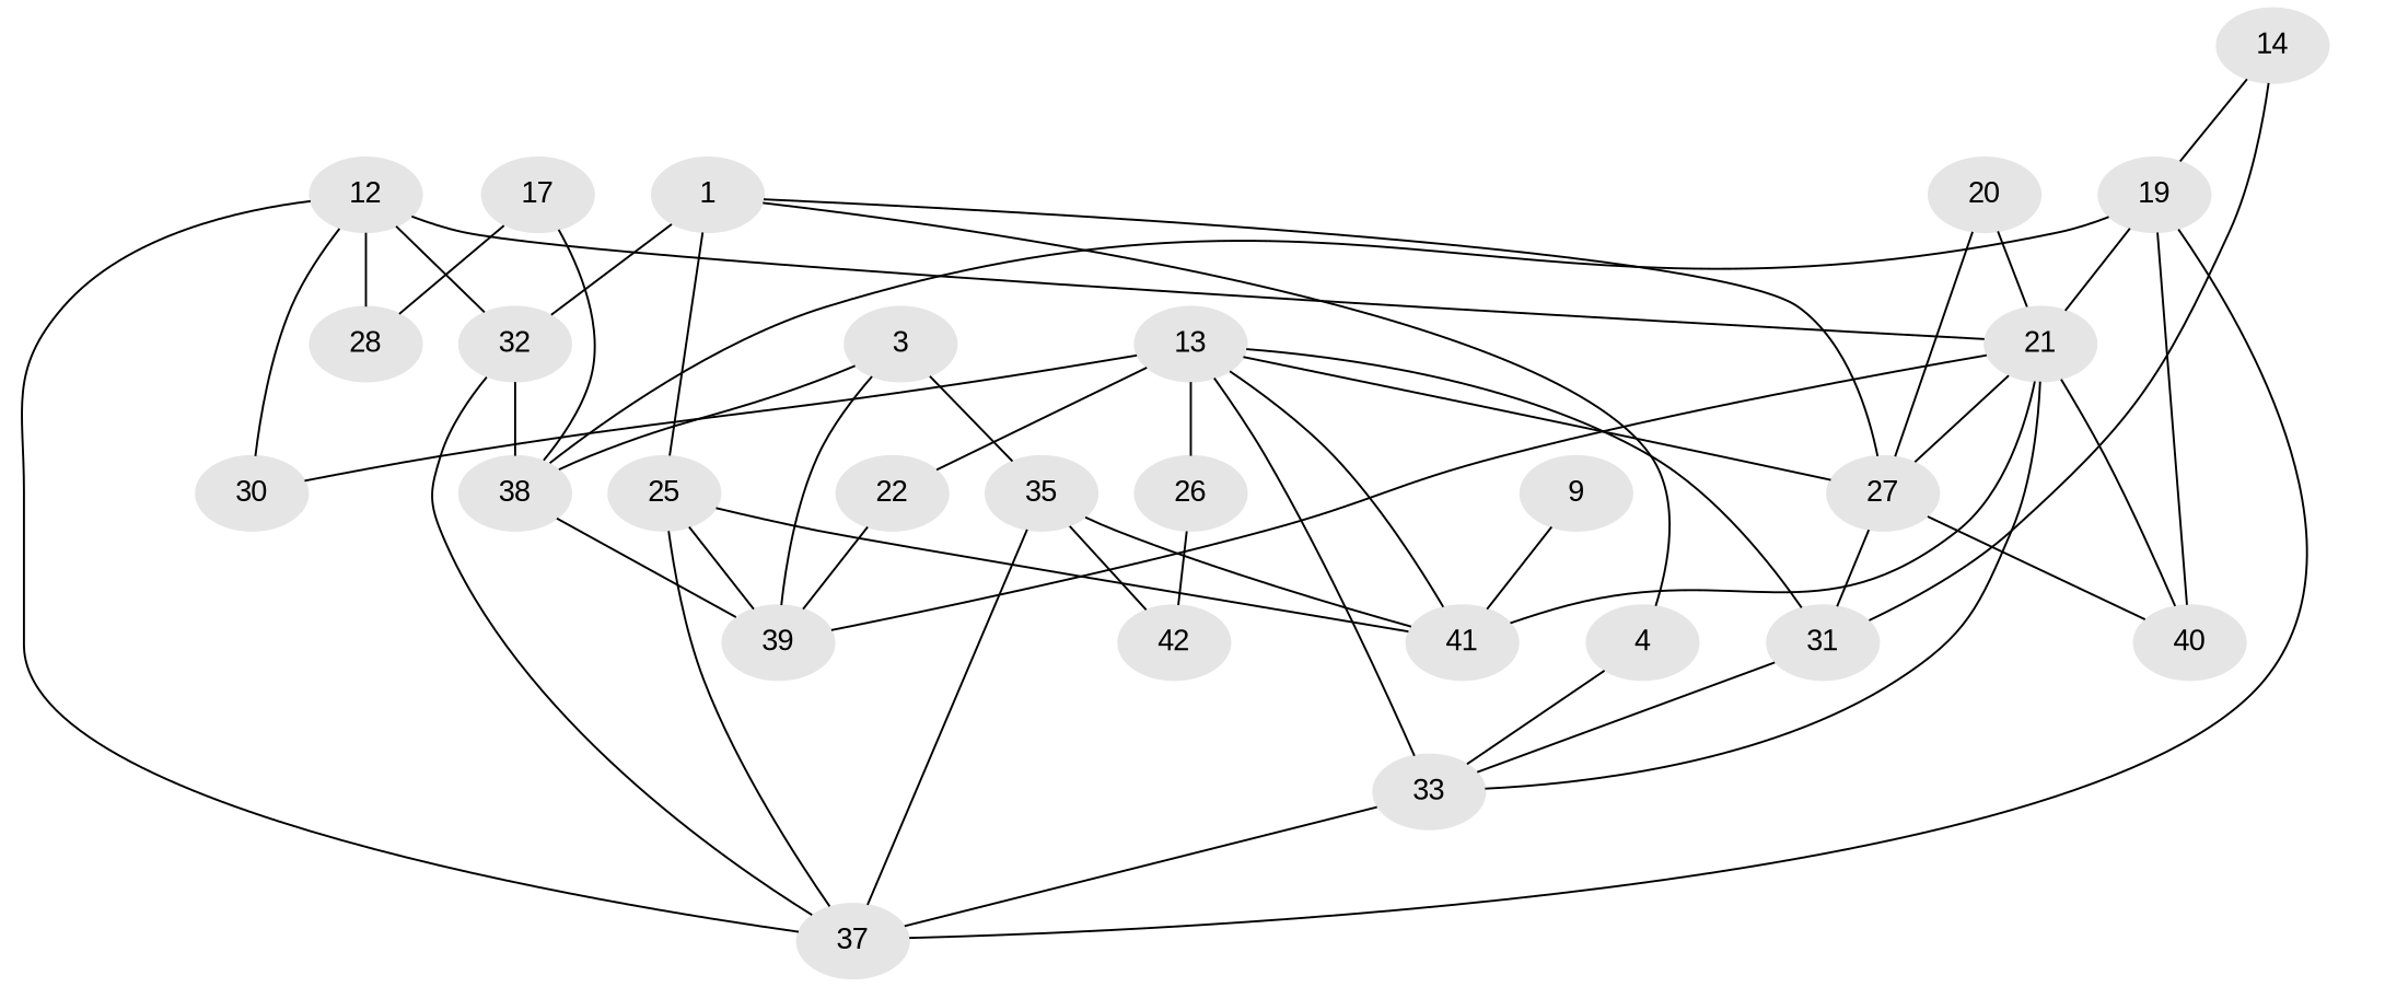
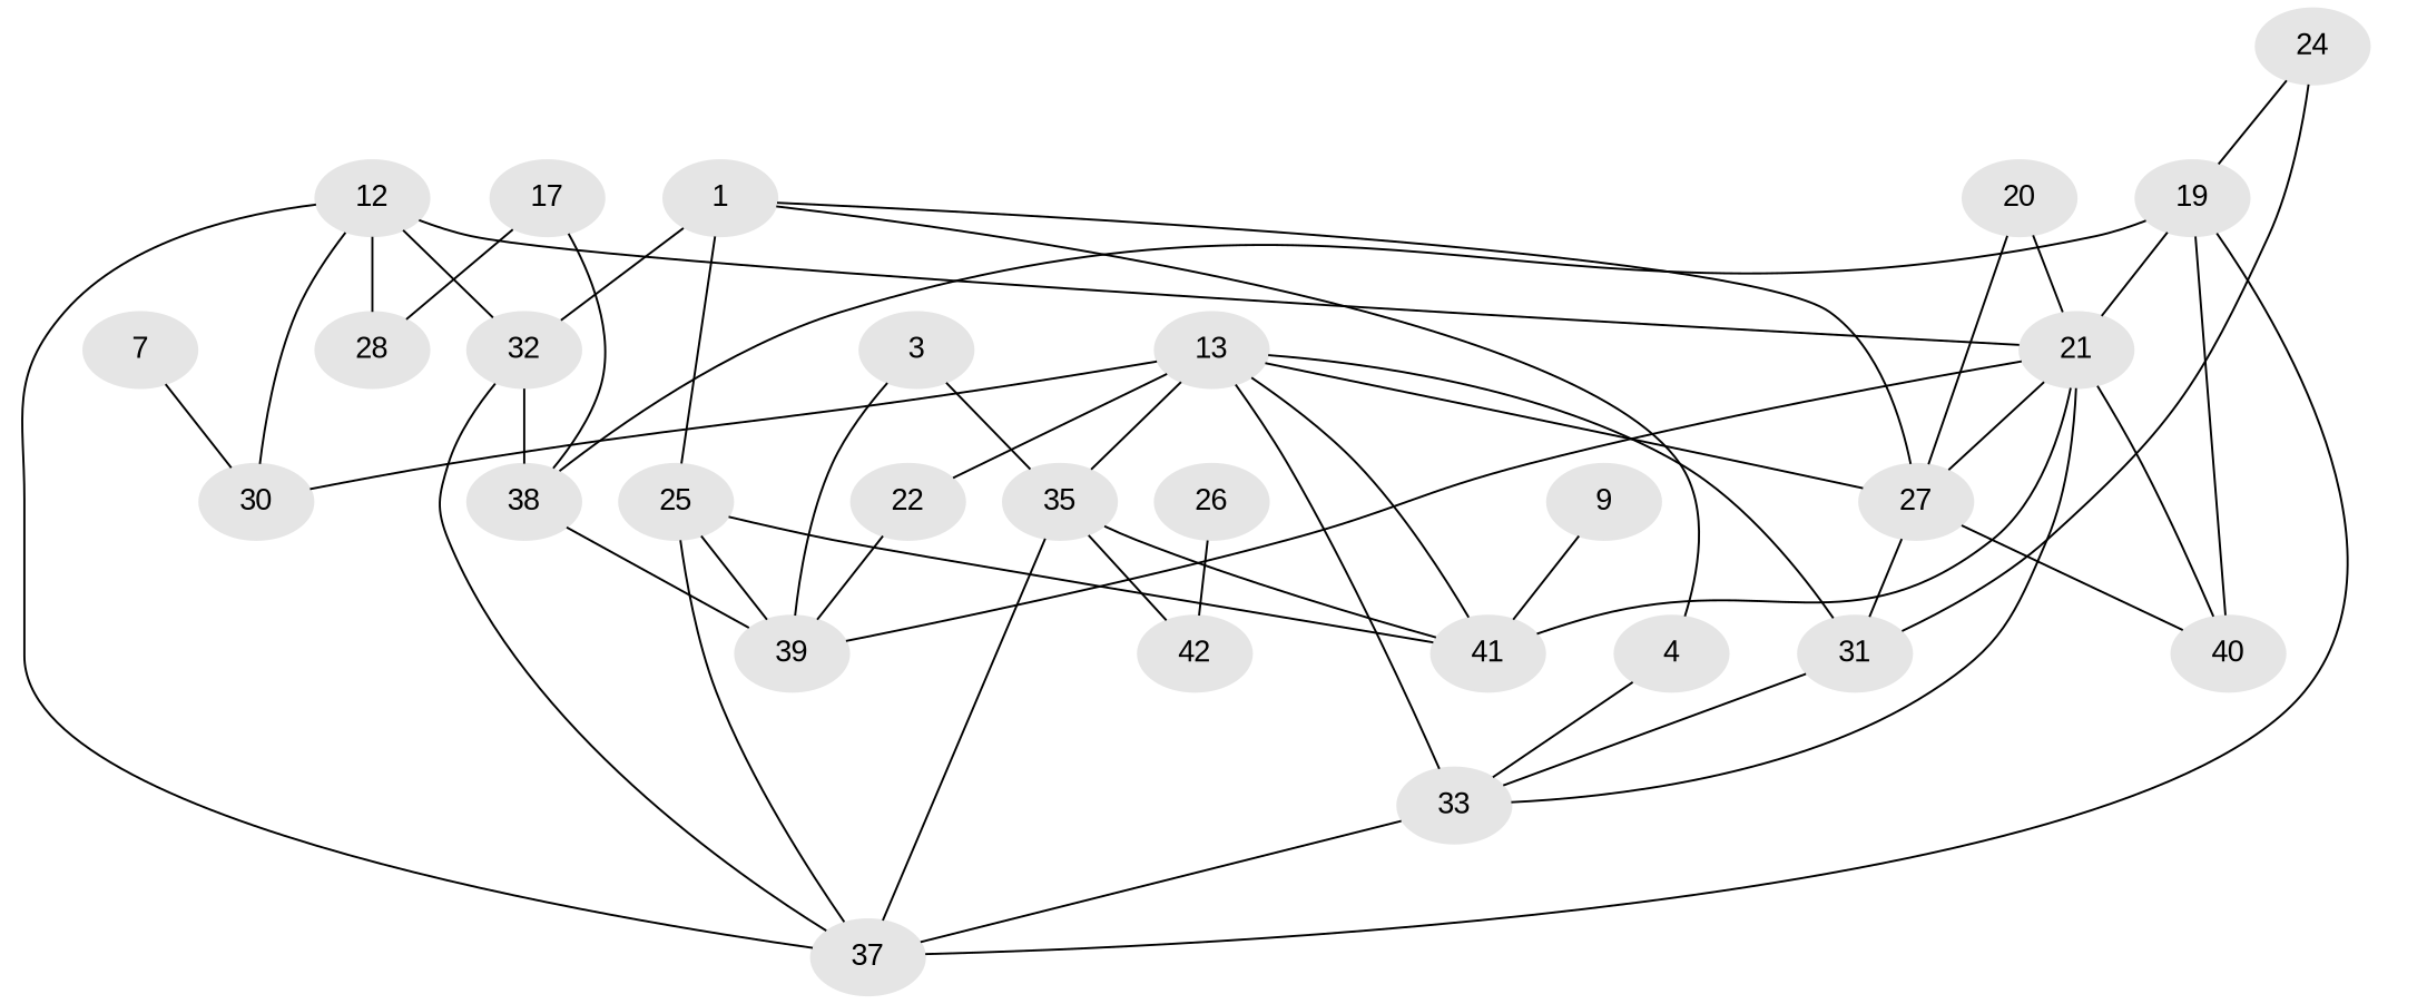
  graph {
    fontname="Liberation Sans"
    node [color=gray90 fontname="Liberation Sans" style=filled]
    edge [fontname="Liberation Sans" weight=1.0]
    1
    4
    25
    27
    32
    33
    39
    41
    37
    31
    40
    38
    3
    35
    42
+   7
    30
    9
    12
    21
    n21 [label=28]
    13
    22
-   14
+   14 [label=24]
    19
    17
    20
    26
    1 -- 4
    1 -- 25 [weight=2.0]
    1 -- 27
    1 -- 32
    4 -- 33
    25 -- 39 [weight=2.0]
    25 -- 41
    25 -- 37
    27 -- 31
    27 -- 40
    32 -- 37
    32 -- 38
    33 -- 37
    31 -- 33
    38 -- 39
    3 -- 39
-   3 -- 38
    3 -- 35
    35 -- 41
    35 -- 37
    35 -- 42
+   7 -- 30
    9 -- 41
    12 -- 32
    12 -- 37
    12 -- 30
    12 -- 21
    12 -- n21
    21 -- 27
    21 -- 33
    21 -- 39
    21 -- 41
    21 -- 40
    13 -- 27
    13 -- 33 [weight=2.0]
    13 -- 41
    13 -- 31
-   13 -- 26 [weight=2.0]
+   13 -- 35 [weight=2.0]
    13 -- 30
    13 -- 22
    22 -- 39
    14 -- 31
    14 -- 19
    19 -- 37
    19 -- 40
    19 -- 38 [weight=2.0]
    19 -- 21
    17 -- 38
    17 -- n21
    20 -- 27
    20 -- 21
    26 -- 42
  }
